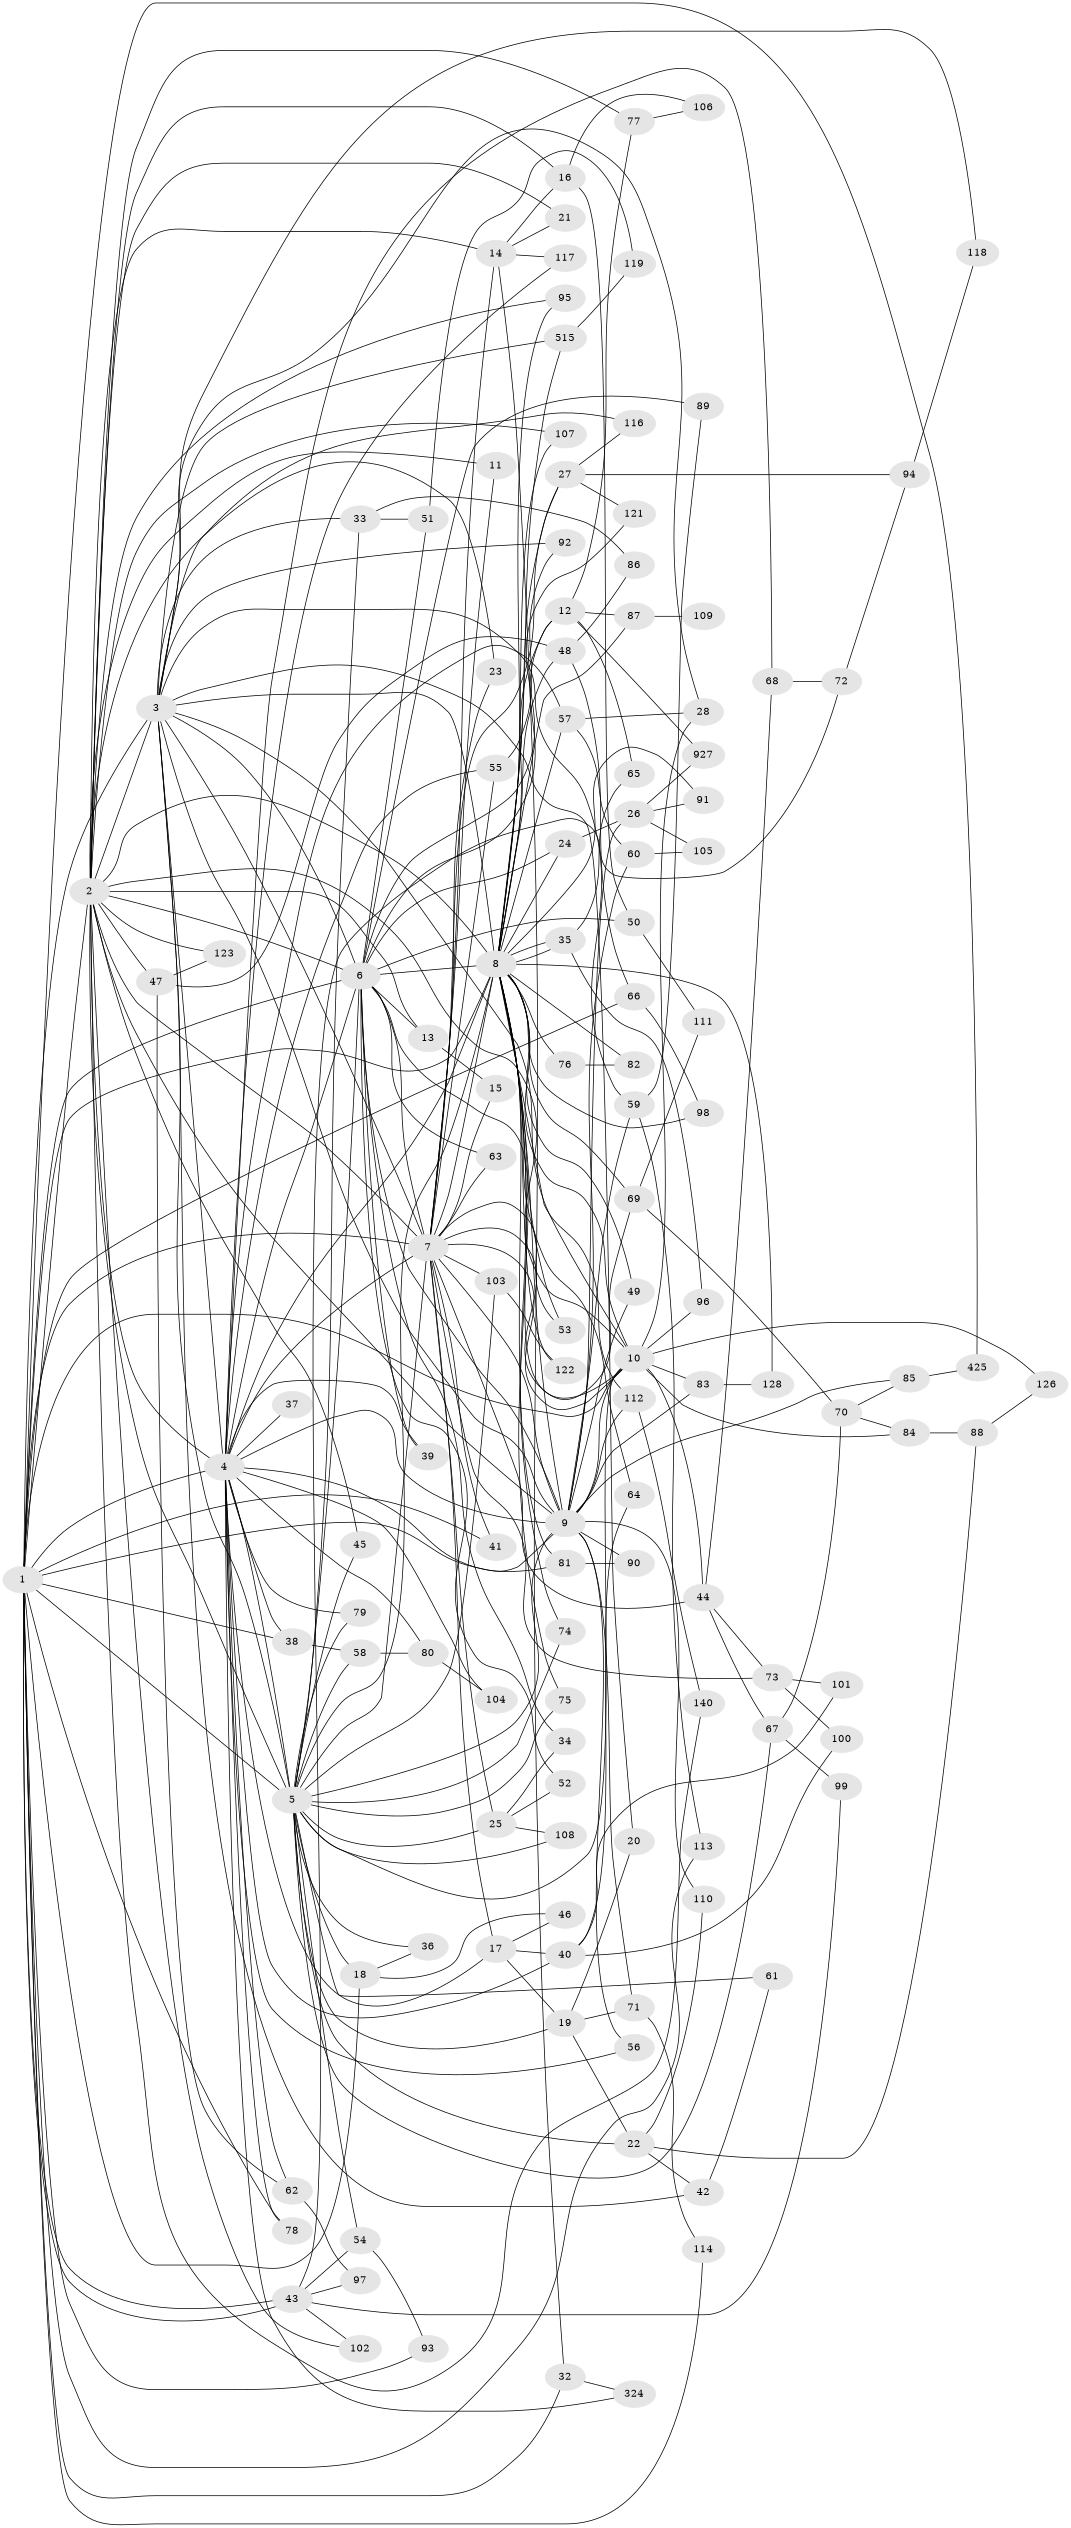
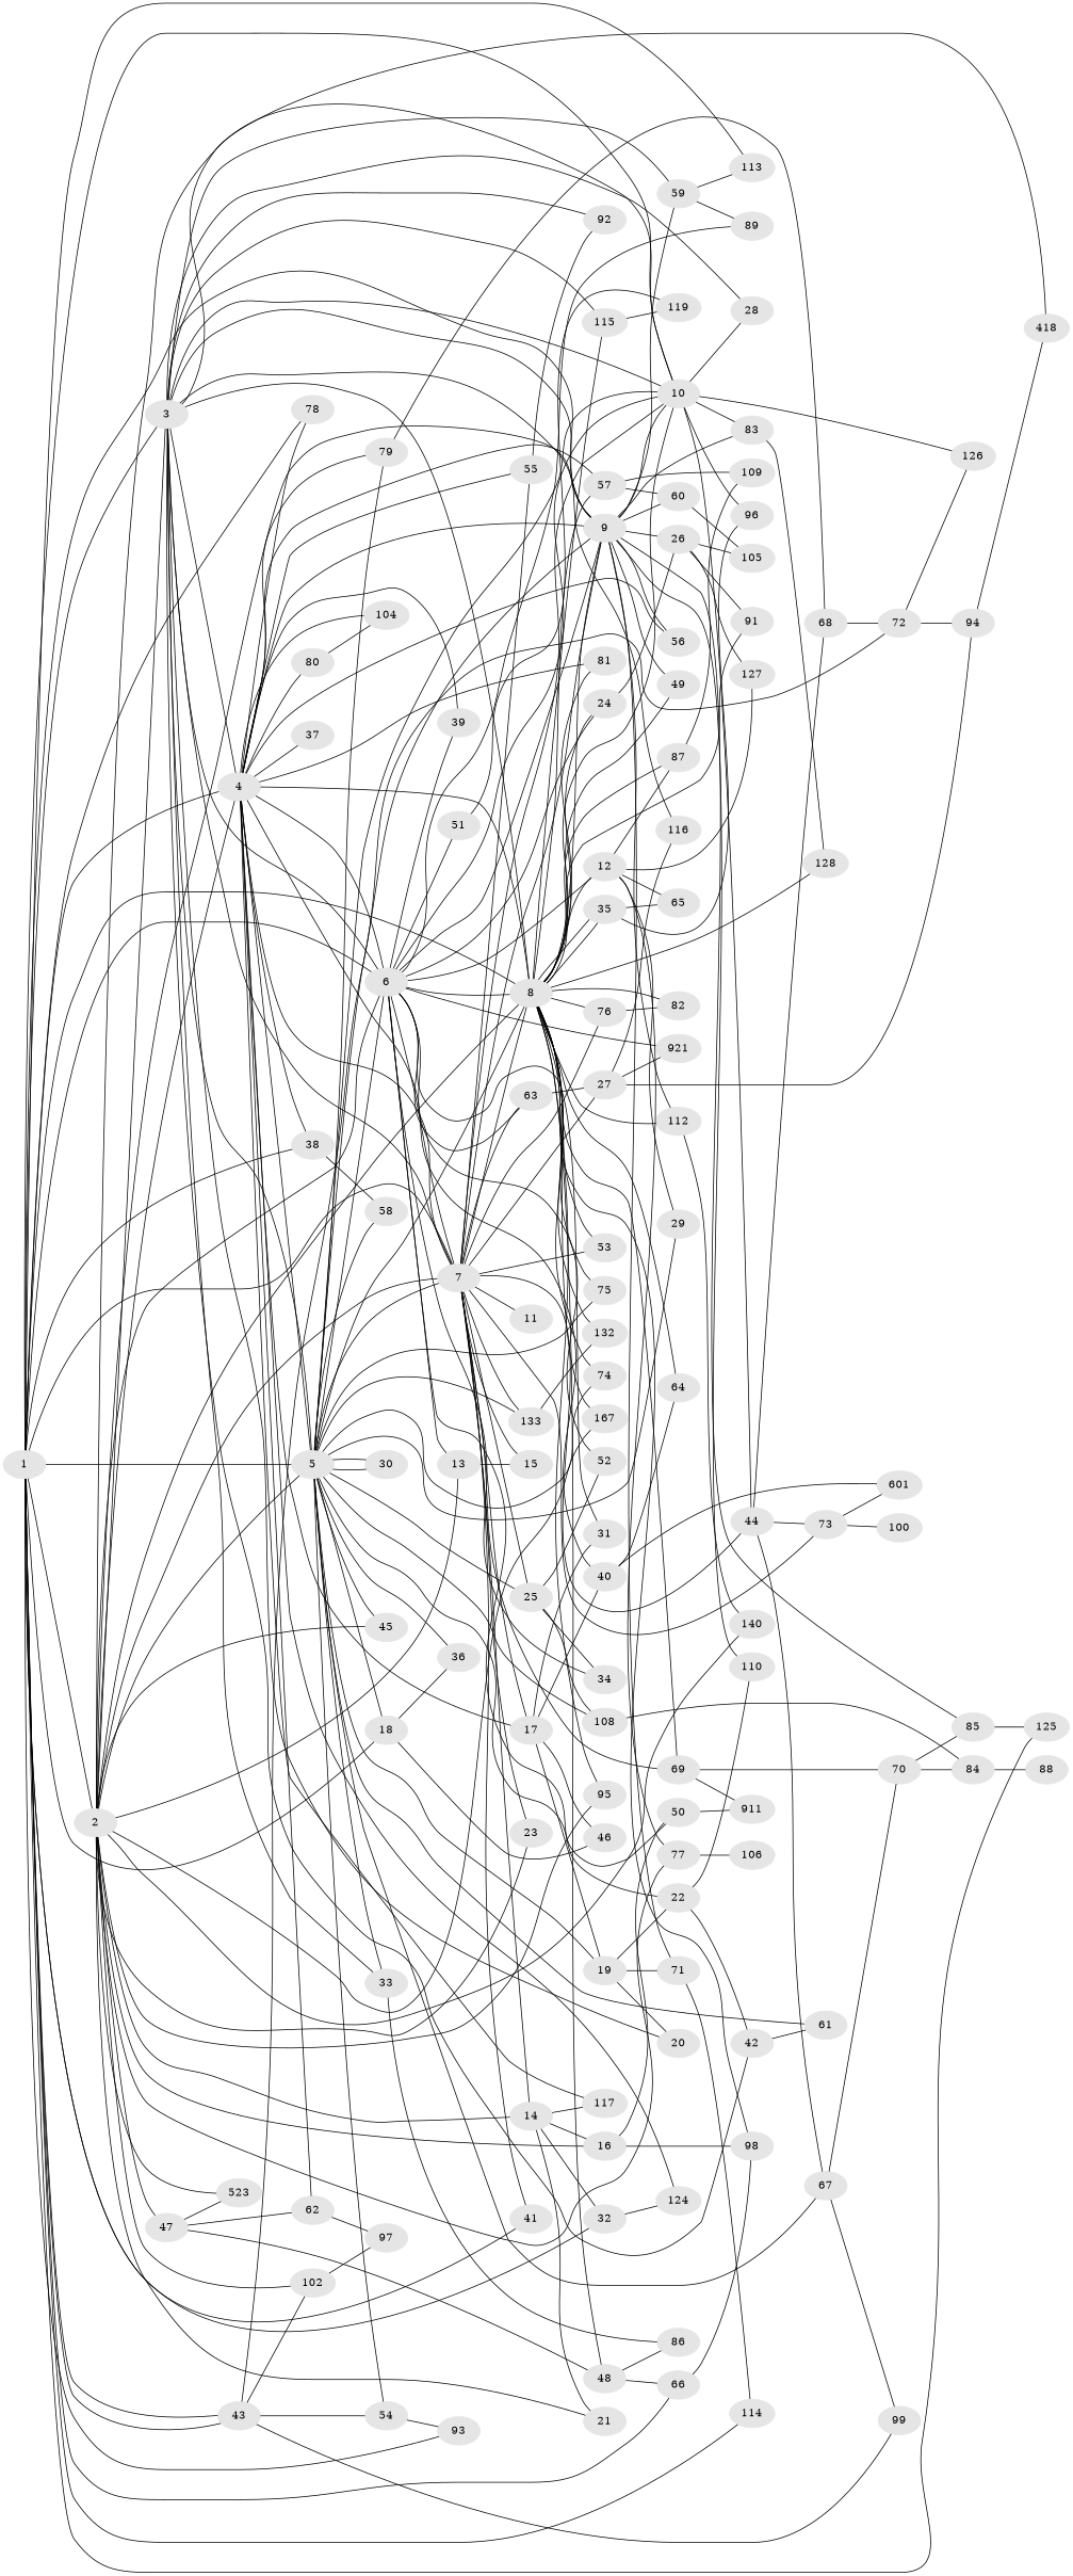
  graph {
    rankdir=LR
    node [color=gray90 style=filled]
    1
    2
    3
    4
    5
    6
    7
    8
    9
    10
    18
    32
    38
    41
    43
    66
    78
    93
    113
    114
-   125 [label=425]
+   125
    11
    13
    14
    16
    21
    23
    45
    47
    77
    95
    102
-   107
+   107 [label=167]
    n34 [label=140]
-   123
+   123 [label=523]
    20
    28
    33
    42
    59
    92
-   115 [label=515]
+   115
    116
-   118
+   118 [label=418]
    37
    17
    39
    40
    55
    56
    57
    62
    68
    79
    80
    81
    104
    117
-   124 [label=324]
+   124
    19
    22
    25
+   29
+   30
    36
    54
    58
    61
    67
    74
    75
-   103
+   103 [label=133]
    108
    12
    24
+   31
    34
    50
    51
    52
    63
    89
-   121
+   121 [label=921]
    15
    27
    44
    53
    69
    73
    76
    35
    48
    49
    64
    82
    87
    91
    98
    112
-   122
+   122 [label=132]
    128
    26
    60
    71
    83
    85
-   90
    110
    84
    96
    126
    46
    72
    97
    99
    106
    86
    119
    100
-   101
+   101 [label=601]
    109
    88
    70
    65
-   127 [label=927]
-   111
+   127
+   111 [label=911]
    94
    105
    1 -- 2
    1 -- 3
    1 -- 4
    1 -- 5
    1 -- 6
    1 -- 7
    1 -- 8
    1 -- 9
    1 -- 10
    1 -- 18
    1 -- 32
    1 -- 38
    1 -- 41
    1 -- 43
    1 -- 43
    1 -- 66
    1 -- 78
    1 -- 93
    1 -- 113
    1 -- 114
    1 -- 125
    2 -- 3
    2 -- 4
    2 -- 5
    2 -- 6
    2 -- 7
    2 -- 8
    2 -- 9
    2 -- 10
-   2 -- 11
    2 -- 13
    2 -- 14
    2 -- 16
    2 -- 21
    2 -- 23
    2 -- 45
    2 -- 47
    2 -- 77
    2 -- 95
    2 -- 102
    2 -- 107
    2 -- n34
    2 -- 123
    3 -- 4
    3 -- 5
    3 -- 6
    3 -- 7
    3 -- 8
    3 -- 9
    3 -- 10
    3 -- 20
    3 -- 28
    3 -- 33
    3 -- 42
    3 -- 59
    3 -- 92
    3 -- 115
    3 -- 116
    3 -- 118
    4 -- 5
    4 -- 6
    4 -- 7
    4 -- 8
    4 -- 9
    4 -- 38
    4 -- 78
    4 -- 37
    4 -- 17
    4 -- 39
    4 -- 40
    4 -- 55
    4 -- 56
    4 -- 57
    4 -- 62
-   4 -- 68
+   79 -- 68
    4 -- 79
    4 -- 80
    4 -- 81
    4 -- 104
    4 -- 117
    4 -- 124
    5 -- 6
    5 -- 7
    5 -- 8
    5 -- 9
    5 -- 10
    5 -- 18
    5 -- 45
    5 -- 33
    5 -- 79
    5 -- 19
    5 -- 22
    5 -- 25
+   5 -- 29
+   5 -- 30
+   5 -- 30
    5 -- 36
    5 -- 54
    5 -- 58
    5 -- 61
    5 -- 67
    5 -- 74
    5 -- 75
    5 -- 103
    5 -- 108
    6 -- 7
    6 -- 8
    6 -- 9
    6 -- 10
    6 -- 13
    6 -- 39
    6 -- 12
    6 -- 24
+   6 -- 31
    6 -- 34
    6 -- 50
    6 -- 51
    6 -- 52
    6 -- 63
    6 -- 89
    6 -- 121
    7 -- 8
    7 -- 9
    7 -- 10
    7 -- 41
    7 -- 11
    7 -- 14
    7 -- 23
    7 -- 17
    7 -- 55
    7 -- 25
    7 -- 103
    7 -- 63
    7 -- 15
    7 -- 27
    7 -- 44
    7 -- 53
    7 -- 69
    7 -- 73
+   7 -- 76
    8 -- 9
    8 -- 10
    8 -- 95
    8 -- 107
    8 -- 115
    8 -- 57
    8 -- 81
    8 -- 74
    8 -- 75
    8 -- 12
    8 -- 24
-   8 -- 27
+   63 -- 27
    8 -- 53
    8 -- 69
    8 -- 76
    8 -- 35
    8 -- 35
    8 -- 48
    8 -- 49
    8 -- 64
    8 -- 82
    8 -- 87
    8 -- 91
    8 -- 98
    8 -- 112
    8 -- 122
    8 -- 128
    9 -- 10
    9 -- 59
    9 -- 56
    9 -- 49
    9 -- 112
    9 -- 26
    9 -- 60
    9 -- 71
    9 -- 83
    9 -- 85
-   9 -- 90
    9 -- 110
    10 -- 28
    10 -- 44
    10 -- 83
-   10 -- 84
+   108 -- 84
    10 -- 96
    10 -- 126
    18 -- 36
    18 -- 46
    32 -- 124
    38 -- 58
    43 -- 102
    43 -- 54
    43 -- 72
-   43 -- 97
+   102 -- 97
    43 -- 99
    66 -- 98
    13 -- 15
    14 -- 32
    14 -- 16
    14 -- 21
    14 -- 117
    16 -- 50
-   16 -- 106
+   16 -- 98
    47 -- 123
    47 -- 62
    47 -- 48
    77 -- 106
-   33 -- 51
    33 -- 86
    42 -- 61
    59 -- 113
    59 -- 89
    115 -- 119
    17 -- 40
    17 -- 19
+   17 -- 31
    17 -- 46
    40 -- 64
-   40 -- 100
    40 -- 101
    55 -- 92
    57 -- 60
-   57 -- 28
+   57 -- 109
    62 -- 97
    68 -- 72
    80 -- 104
-   81 -- 90
    19 -- 20
    19 -- 22
    19 -- 71
    22 -- 42
    22 -- 110
-   22 -- 88
    25 -- 108
    25 -- 34
    25 -- 52
    54 -- 93
-   58 -- 80
    67 -- 99
    67 -- 70
    103 -- 122
    12 -- 77
+   12 -- 29
    12 -- 87
    12 -- 65
    12 -- 127
    24 -- 26
    50 -- 111
    51 -- 119
    27 -- 116
    27 -- 121
    27 -- 94
    44 -- 68
    44 -- 67
    44 -- 73
    69 -- 70
    69 -- 111
    73 -- 100
    73 -- 101
    76 -- 82
    35 -- 96
    35 -- 65
    48 -- 66
    48 -- 86
    87 -- 109
    112 -- n34
    26 -- 91
    26 -- 127
    26 -- 105
    60 -- 105
    71 -- 114
    83 -- 128
    85 -- 125
    84 -- 88
    72 -- 94
-   88 -- 126
+   72 -- 126
    70 -- 85
    70 -- 84
    94 -- 118
  }
